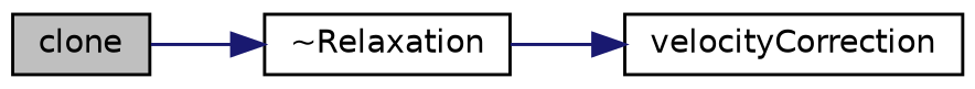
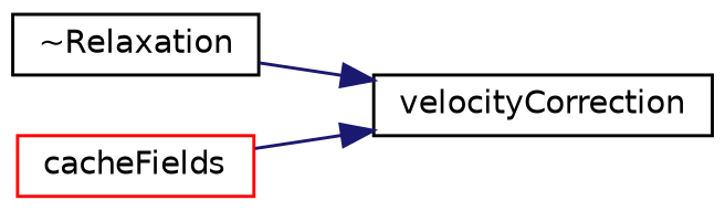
  digraph {
    rankdir=LR
    node [color=black fontname=Helvetica fontsize=10 shape=record]
    edge [color=midnightblue fontname=Helvetica fontsize=10 labelfontname=Helvetica labelfontsize=10 style=solid]
-   n1 [fillcolor=grey75 fontcolor=black height=0.2 label=clone style=filled width=0.4]
    n2 [height=0.2 label="~Relaxation" width=0.4]
+   n3 [color=red height=0.2 label=cacheFields width=0.4]
    n4 [height=0.2 label=velocityCorrection width=0.4]
-   n1 -> n2
    n2 -> n4
+   n3 -> n4
  }
